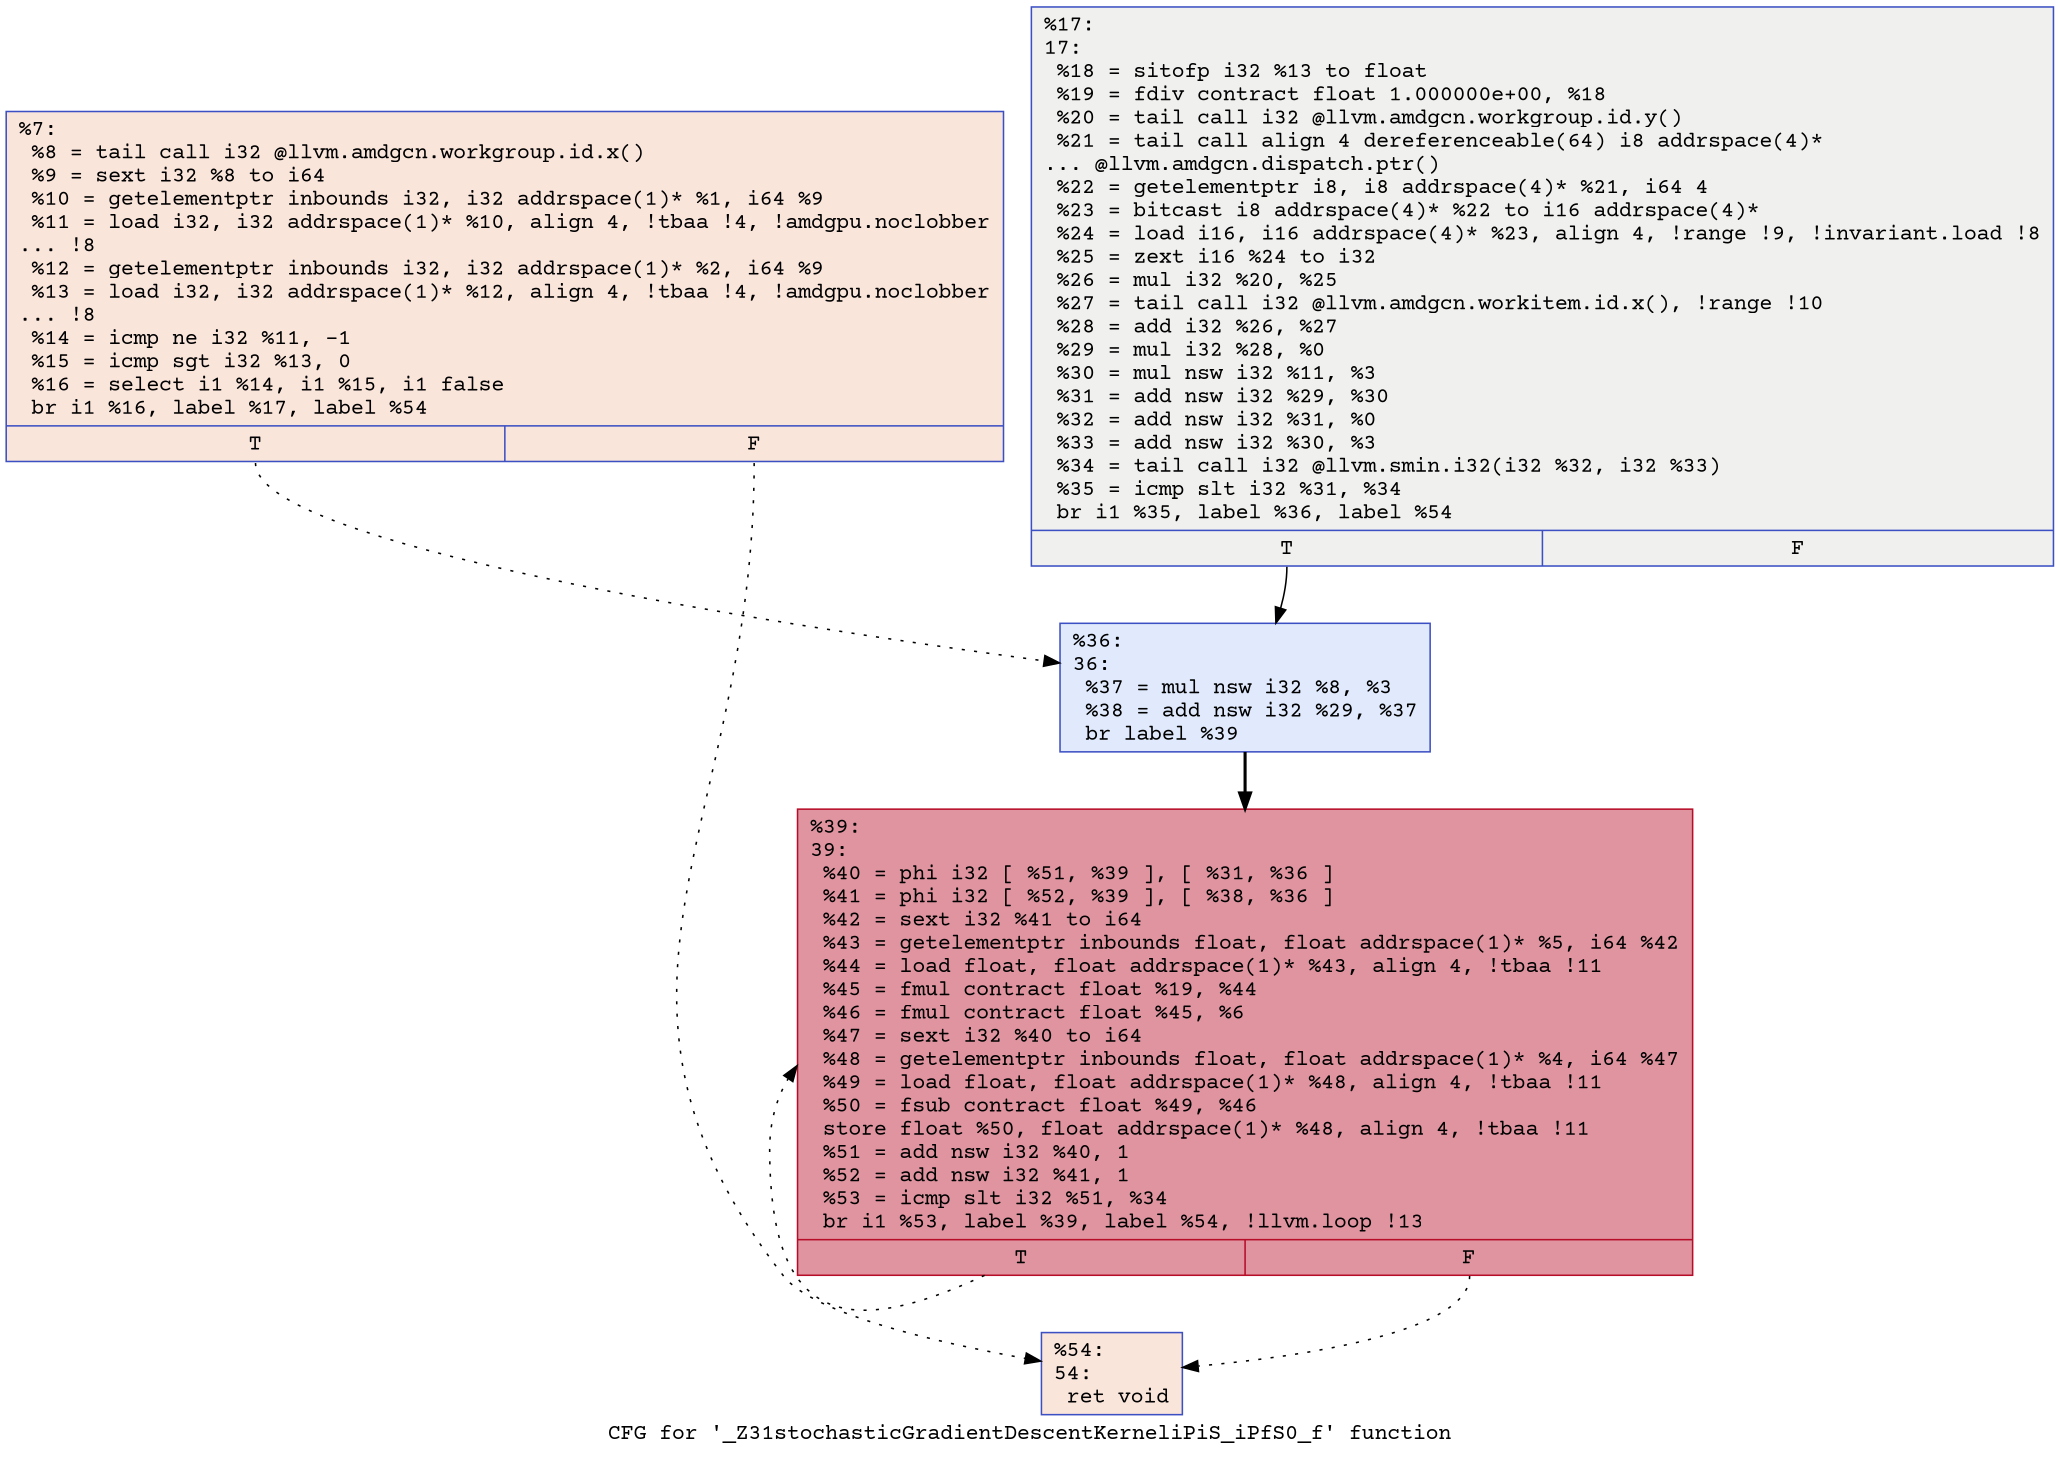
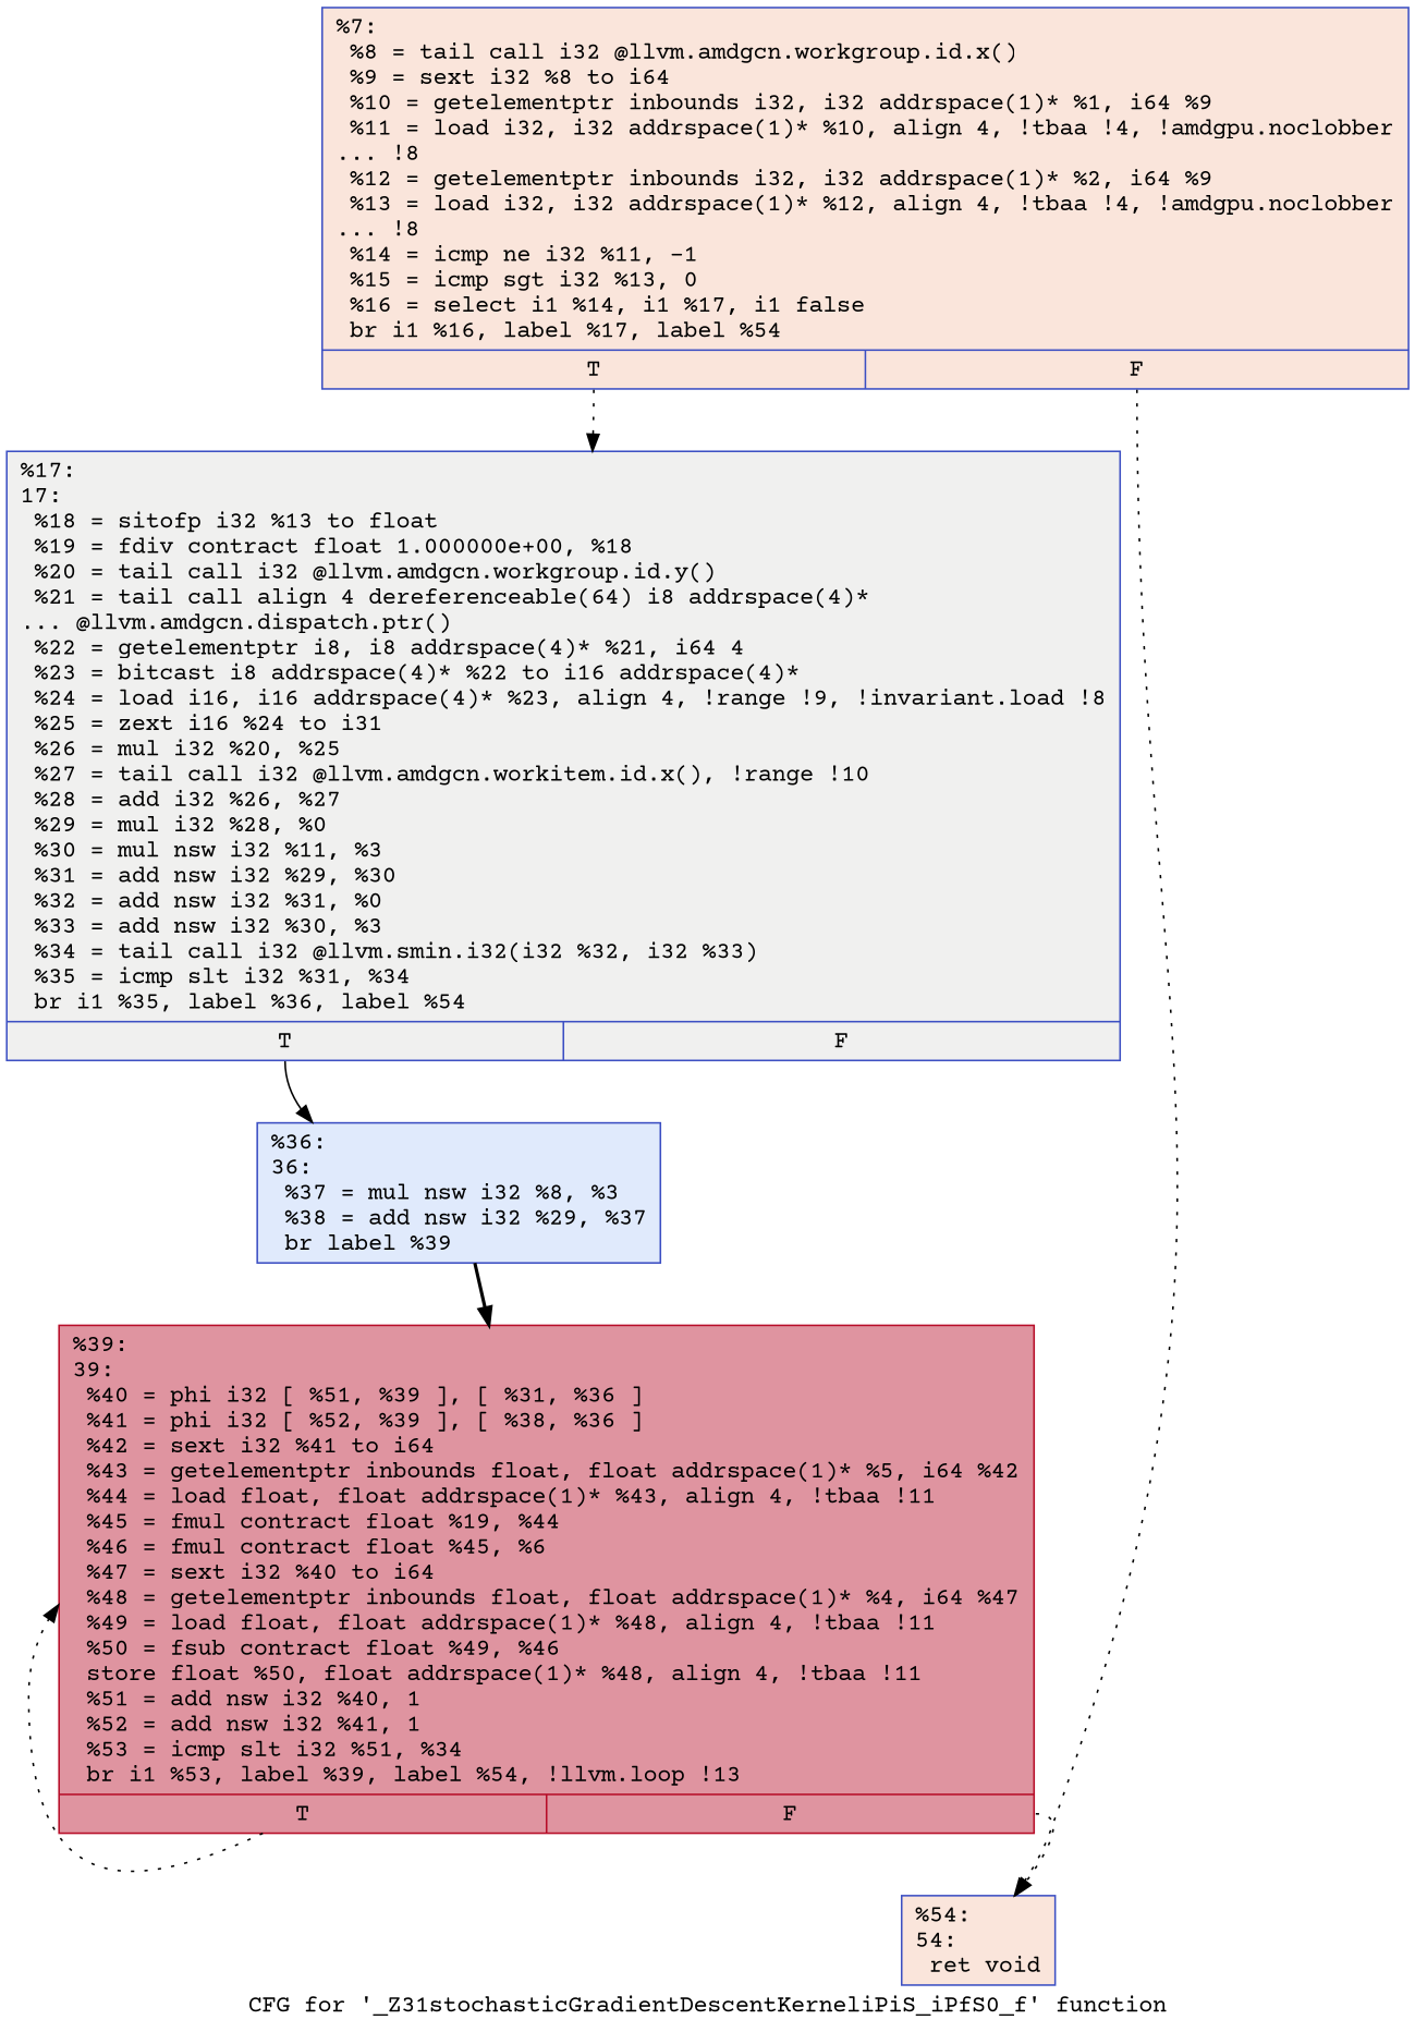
  digraph {
    fontname="Courier Prime"
    label="CFG for '_Z31stochasticGradientDescentKerneliPiS_iPfS0_f' function"
    node [color="#3d50c3ff" fillcolor="#f4c5ad70" fontname="Courier Prime" shape=record style=filled]
    edge [fontname="Courier Prime" style=dotted tailport=s0]
-   n1 [label="{%7:\l  %8 = tail call i32 @llvm.amdgcn.workgroup.id.x()\l  %9 = sext i32 %8 to i64\l  %10 = getelementptr inbounds i32, i32 addrspace(1)* %1, i64 %9\l  %11 = load i32, i32 addrspace(1)* %10, align 4, !tbaa !4, !amdgpu.noclobber\l... !8\l  %12 = getelementptr inbounds i32, i32 addrspace(1)* %2, i64 %9\l  %13 = load i32, i32 addrspace(1)* %12, align 4, !tbaa !4, !amdgpu.noclobber\l... !8\l  %14 = icmp ne i32 %11, -1\l  %15 = icmp sgt i32 %13, 0\l  %16 = select i1 %14, i1 %15, i1 false\l  br i1 %16, label %17, label %54\l|{<s0>T|<s1>F}}"]
-   n2 [fillcolor="#dedcdb70" label="{%17:\l17:                                               \l  %18 = sitofp i32 %13 to float\l  %19 = fdiv contract float 1.000000e+00, %18\l  %20 = tail call i32 @llvm.amdgcn.workgroup.id.y()\l  %21 = tail call align 4 dereferenceable(64) i8 addrspace(4)*\l... @llvm.amdgcn.dispatch.ptr()\l  %22 = getelementptr i8, i8 addrspace(4)* %21, i64 4\l  %23 = bitcast i8 addrspace(4)* %22 to i16 addrspace(4)*\l  %24 = load i16, i16 addrspace(4)* %23, align 4, !range !9, !invariant.load !8\l  %25 = zext i16 %24 to i32\l  %26 = mul i32 %20, %25\l  %27 = tail call i32 @llvm.amdgcn.workitem.id.x(), !range !10\l  %28 = add i32 %26, %27\l  %29 = mul i32 %28, %0\l  %30 = mul nsw i32 %11, %3\l  %31 = add nsw i32 %29, %30\l  %32 = add nsw i32 %31, %0\l  %33 = add nsw i32 %30, %3\l  %34 = tail call i32 @llvm.smin.i32(i32 %32, i32 %33)\l  %35 = icmp slt i32 %31, %34\l  br i1 %35, label %36, label %54\l|{<s0>T|<s1>F}}"]
+   n1 [label="{%7:\l  %8 = tail call i32 @llvm.amdgcn.workgroup.id.x()\l  %9 = sext i32 %8 to i64\l  %10 = getelementptr inbounds i32, i32 addrspace(1)* %1, i64 %9\l  %11 = load i32, i32 addrspace(1)* %10, align 4, !tbaa !4, !amdgpu.noclobber\l... !8\l  %12 = getelementptr inbounds i32, i32 addrspace(1)* %2, i64 %9\l  %13 = load i32, i32 addrspace(1)* %12, align 4, !tbaa !4, !amdgpu.noclobber\l... !8\l  %14 = icmp ne i32 %11, -1\l  %15 = icmp sgt i32 %13, 0\l  %16 = select i1 %14, i1 %17, i1 false\l  br i1 %16, label %17, label %54\l|{<s0>T|<s1>F}}"]
+   n2 [fillcolor="#dedcdb70" label="{%17:\l17:                                               \l  %18 = sitofp i32 %13 to float\l  %19 = fdiv contract float 1.000000e+00, %18\l  %20 = tail call i32 @llvm.amdgcn.workgroup.id.y()\l  %21 = tail call align 4 dereferenceable(64) i8 addrspace(4)*\l... @llvm.amdgcn.dispatch.ptr()\l  %22 = getelementptr i8, i8 addrspace(4)* %21, i64 4\l  %23 = bitcast i8 addrspace(4)* %22 to i16 addrspace(4)*\l  %24 = load i16, i16 addrspace(4)* %23, align 4, !range !9, !invariant.load !8\l  %25 = zext i16 %24 to i31\l  %26 = mul i32 %20, %25\l  %27 = tail call i32 @llvm.amdgcn.workitem.id.x(), !range !10\l  %28 = add i32 %26, %27\l  %29 = mul i32 %28, %0\l  %30 = mul nsw i32 %11, %3\l  %31 = add nsw i32 %29, %30\l  %32 = add nsw i32 %31, %0\l  %33 = add nsw i32 %30, %3\l  %34 = tail call i32 @llvm.smin.i32(i32 %32, i32 %33)\l  %35 = icmp slt i32 %31, %34\l  br i1 %35, label %36, label %54\l|{<s0>T|<s1>F}}"]
    n3 [label="{%54:\l54:                                               \l  ret void\l}"]
    n4 [fillcolor="#b9d0f970" label="{%36:\l36:                                               \l  %37 = mul nsw i32 %8, %3\l  %38 = add nsw i32 %29, %37\l  br label %39\l}"]
    n5 [color="#b70d28ff" fillcolor="#b70d2870" label="{%39:\l39:                                               \l  %40 = phi i32 [ %51, %39 ], [ %31, %36 ]\l  %41 = phi i32 [ %52, %39 ], [ %38, %36 ]\l  %42 = sext i32 %41 to i64\l  %43 = getelementptr inbounds float, float addrspace(1)* %5, i64 %42\l  %44 = load float, float addrspace(1)* %43, align 4, !tbaa !11\l  %45 = fmul contract float %19, %44\l  %46 = fmul contract float %45, %6\l  %47 = sext i32 %40 to i64\l  %48 = getelementptr inbounds float, float addrspace(1)* %4, i64 %47\l  %49 = load float, float addrspace(1)* %48, align 4, !tbaa !11\l  %50 = fsub contract float %49, %46\l  store float %50, float addrspace(1)* %48, align 4, !tbaa !11\l  %51 = add nsw i32 %40, 1\l  %52 = add nsw i32 %41, 1\l  %53 = icmp slt i32 %51, %34\l  br i1 %53, label %39, label %54, !llvm.loop !13\l|{<s0>T|<s1>F}}"]
-   n1 -> n4
+   n1 -> n2
    n1 -> n3 [tailport=s1]
    n2 -> n4 [style=solid]
    n4 -> n5 [style=bold]
    n5 -> n3 [tailport=s1]
    n5 -> n5
  }
